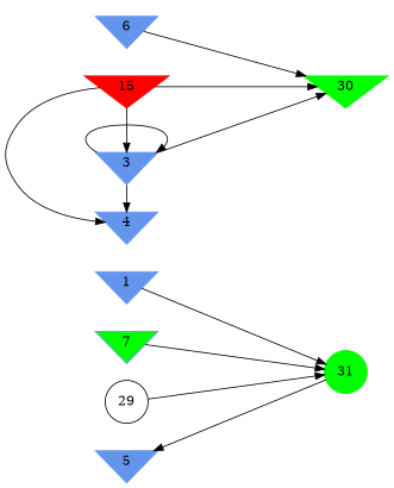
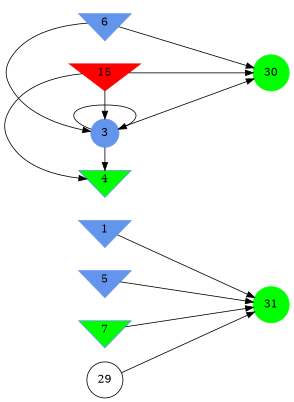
  digraph {
    rankdir=LR
    ranksep=2.0
    node [color=cornflowerblue shape=invtriangle style=filled]
    1
-   3
-   4
+   3 [shape=circle]
+   4 [fillcolor=green]
    5
    6
    7 [fillcolor=green]
    15 [color=red]
    29 [color=black shape=circle style=""]
-   30 [color=green]
+   30 [color=green shape=circle]
    31 [color=green shape=circle]
    subgraph sub_1 {
      rank=same
      1
      3
      4
      5
      6
      7
      15
    }
    subgraph sub_2 {
      rank=same
      29
    }
    subgraph sub_3 {
      rank=same
      30
      31
    }
    1 -> 31
    3 -> 3
    3 -> 4
    3 -> 30
-   31 -> 5
+   5 -> 31
+   6 -> 3
    6 -> 30
    7 -> 31
    15 -> 3
    15 -> 4
    15 -> 30
    29 -> 31
  }
